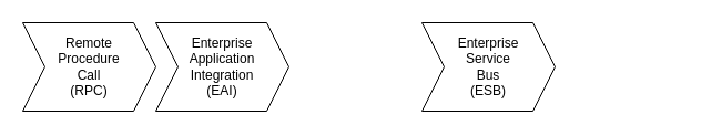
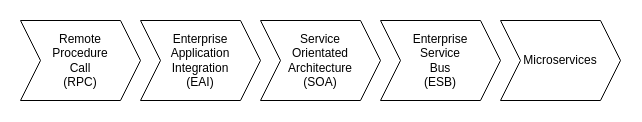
  <mxCell id="0" />
  <mxCell id="1" parent="0" />
  <mxCell id="2" value="Remote&lt;br&gt;Procedure&lt;br&gt;Call&lt;br&gt;(RPC)" style="shape=step;perimeter=stepPerimeter;whiteSpace=wrap;html=1;fixedSize=1;" vertex="1" parent="1"><mxGeometry x="20" y="20" width="120" height="80" as="geometry" /></mxCell>
  <mxCell id="3" value="Enterprise&lt;br&gt;Application&lt;br&gt;Integration&lt;br&gt;(EAI)" style="shape=step;perimeter=stepPerimeter;whiteSpace=wrap;html=1;fixedSize=1;" vertex="1" parent="1"><mxGeometry x="140" y="20" width="120" height="80" as="geometry" /></mxCell>
+ <mxCell id="4" value="Service&lt;br&gt;Orientated&lt;br&gt;Architecture&lt;br&gt;(SOA)" style="shape=step;perimeter=stepPerimeter;whiteSpace=wrap;html=1;fixedSize=1;" vertex="1" parent="1"><mxGeometry x="260" y="20" width="120" height="80" as="geometry" /></mxCell>
  <mxCell id="5" value="Enterprise&lt;br&gt;Service&lt;br&gt;Bus&lt;br&gt;(ESB)" style="shape=step;perimeter=stepPerimeter;whiteSpace=wrap;html=1;fixedSize=1;" vertex="1" parent="1"><mxGeometry x="380" y="20" width="120" height="80" as="geometry" /></mxCell>
+ <mxCell id="6" value="Microservices" style="shape=step;perimeter=stepPerimeter;whiteSpace=wrap;html=1;fixedSize=1;" vertex="1" parent="1"><mxGeometry x="500" y="20" width="120" height="80" as="geometry" /></mxCell>
